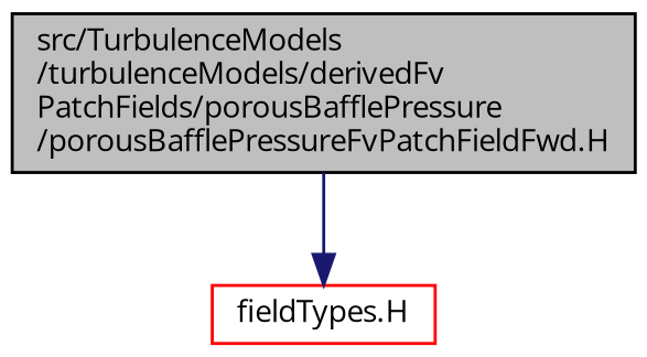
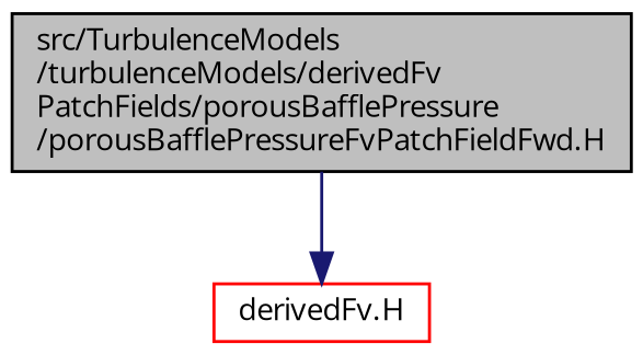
  digraph {
    fontname="Open Sans"
    node [fontname="Open Sans" fontsize=10 shape=record]
    n1 [color=black fillcolor=grey75 fontcolor=black height=0.2 label="src/TurbulenceModels\l/turbulenceModels/derivedFv\lPatchFields/porousBafflePressure\l/porousBafflePressureFvPatchFieldFwd.H" style=filled width=0.4]
-   n2 [color=red height=0.2 label="fieldTypes.H" width=0.4]
+   n2 [color=red height=0.2 label="derivedFv.H" width=0.4]
    n1 -> n2 [color=midnightblue fontname="Open Sans" fontsize=10 labelfontname=Helvetica labelfontsize=10 style=solid]
  }
